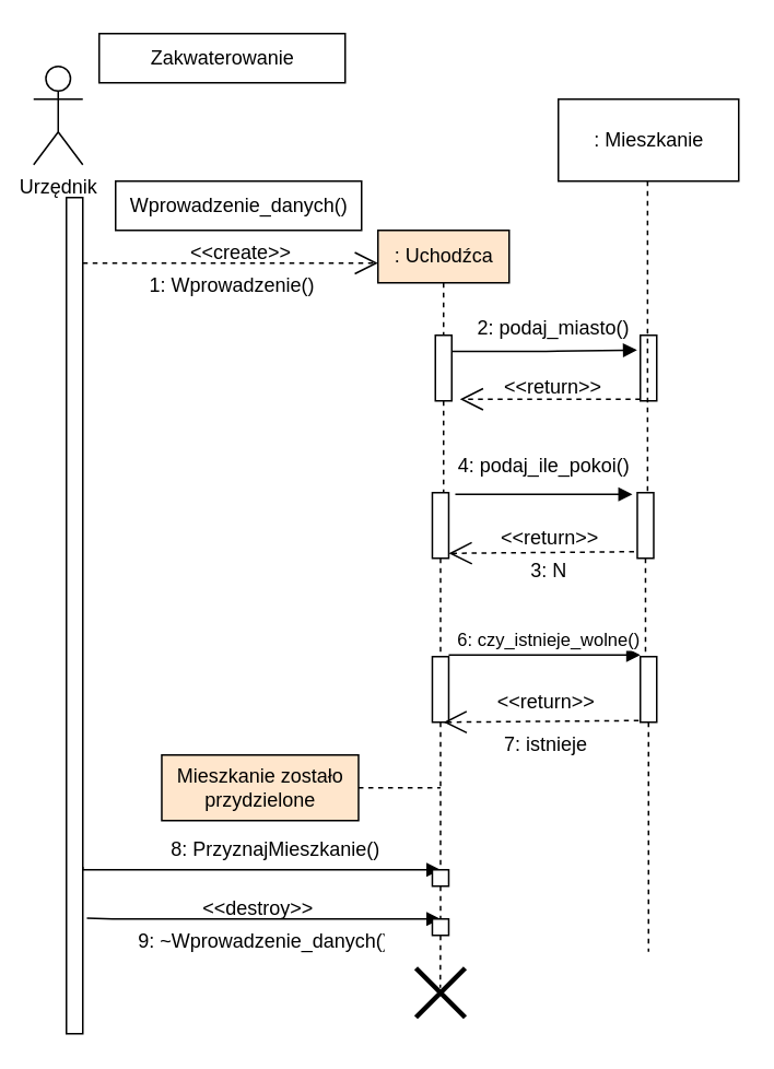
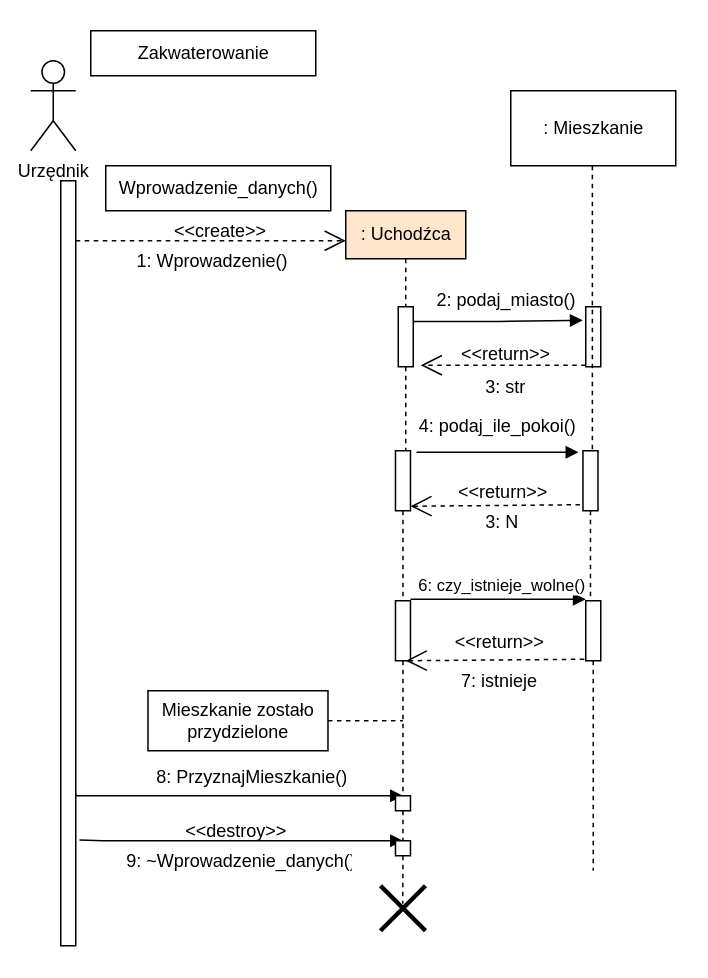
  <mxCell id="0" />
  <mxCell id="1" parent="0" />
  <mxCell id="2" value="" style="html=1;points=[];perimeter=orthogonalPerimeter;" parent="1" vertex="1"><mxGeometry x="40" y="120" width="10" height="510" as="geometry" /></mxCell>
  <mxCell id="3" value="Urzędnik" style="shape=umlActor;verticalLabelPosition=bottom;verticalAlign=top;html=1;" parent="1" vertex="1"><mxGeometry x="20" width="30" height="60" as="geometry" y="40" /></mxCell>
  <mxCell id="4" value="" style="endArrow=open;endSize=12;dashed=1;html=1;rounded=0;" parent="1" source="2" edge="1"><mxGeometry width="160" relative="1" as="geometry"><mxPoint x="130" y="150" as="sourcePoint" /><mxPoint x="230" y="160" as="targetPoint" /><Array as="points" /></mxGeometry></mxCell>
  <mxCell id="5" value="Zakwaterowanie" style="html=1;" parent="1" vertex="1"><mxGeometry x="60" y="20" width="150" height="30" as="geometry" /></mxCell>
  <mxCell id="6" value="Wprowadzenie_danych()" style="html=1;" parent="1" vertex="1"><mxGeometry x="70" y="110" width="150" height="30" as="geometry" /></mxCell>
  <mxCell id="7" value="&lt;&lt;create&gt;&gt;" style="text;strokeColor=none;fillColor=none;align=left;verticalAlign=top;spacingLeft=4;spacingRight=4;overflow=hidden;rotatable=0;points=[[0,0.5],[1,0.5]];portConstraint=eastwest;" parent="1" vertex="1"><mxGeometry x="110" y="140" width="100" height="26" as="geometry" /></mxCell>
  <mxCell id="8" value=": Uchodźca" style="html=1;fillColor=#ffe6cc;" parent="1" vertex="1"><mxGeometry x="230" y="140" width="80" height="32" as="geometry" /></mxCell>
  <mxCell id="9" value="" style="shape=umlDestroy;whiteSpace=wrap;html=1;strokeWidth=3;" parent="1" vertex="1"><mxGeometry x="253.15" y="590" width="30" height="30" as="geometry" /></mxCell>
  <mxCell id="10" value="" style="endArrow=none;dashed=1;endFill=0;endSize=12;html=1;rounded=0;exitX=0.5;exitY=1;exitDx=0;exitDy=0;startArrow=none;entryX=0.495;entryY=0.4;entryDx=0;entryDy=0;entryPerimeter=0;" parent="1" source="37" target="9" edge="1"><mxGeometry width="160" relative="1" as="geometry"><mxPoint x="108.15" y="360" as="sourcePoint" /><mxPoint x="268.15" y="360" as="targetPoint" /></mxGeometry></mxCell>
  <mxCell id="11" value="" style="html=1;points=[];perimeter=orthogonalPerimeter;" parent="1" vertex="1"><mxGeometry x="265" y="204" width="10" height="40" as="geometry" /></mxCell>
  <mxCell id="12" value="" style="endArrow=none;dashed=1;endFill=0;endSize=12;html=1;rounded=0;exitX=0.5;exitY=1;exitDx=0;exitDy=0;" parent="1" source="8" target="11" edge="1"><mxGeometry width="160" relative="1" as="geometry"><mxPoint x="270" y="172" as="sourcePoint" /><mxPoint x="270" y="510" as="targetPoint" /></mxGeometry></mxCell>
  <mxCell id="13" value="" style="endArrow=block;endFill=1;html=1;edgeStyle=orthogonalEdgeStyle;align=left;verticalAlign=top;rounded=0;exitX=0.986;exitY=0.244;exitDx=0;exitDy=0;exitPerimeter=0;entryX=-0.2;entryY=0.225;entryDx=0;entryDy=0;entryPerimeter=0;" parent="1" source="11" edge="1" target="15"><mxGeometry x="-1" relative="1" as="geometry"><mxPoint x="330" y="280" as="sourcePoint" /><mxPoint x="390" y="240" as="targetPoint" /></mxGeometry></mxCell>
  <mxCell id="14" value="2: podaj_miasto()" style="text;strokeColor=none;fillColor=none;align=left;verticalAlign=top;spacingLeft=4;spacingRight=4;overflow=hidden;rotatable=0;points=[[0,0.5],[1,0.5]];portConstraint=eastwest;" parent="1" vertex="1"><mxGeometry x="285" y="186" width="105" height="26" as="geometry" /></mxCell>
  <mxCell id="15" value="" style="html=1;points=[];perimeter=orthogonalPerimeter;" parent="1" vertex="1"><mxGeometry x="390" y="204" width="10" height="40" as="geometry" /></mxCell>
  <mxCell id="16" value="" style="endArrow=none;dashed=1;endFill=0;endSize=12;html=1;rounded=0;exitX=0.5;exitY=1;exitDx=0;exitDy=0;startArrow=none;" parent="1" source="44" edge="1"><mxGeometry width="160" relative="1" as="geometry"><mxPoint x="394.41" y="110" as="sourcePoint" /><mxPoint x="395" y="580" as="targetPoint" /></mxGeometry></mxCell>
  <mxCell id="17" value="1: Wprowadzenie()" style="text;strokeColor=none;fillColor=none;align=left;verticalAlign=top;spacingLeft=4;spacingRight=4;overflow=hidden;rotatable=0;points=[[0,0.5],[1,0.5]];portConstraint=eastwest;" parent="1" vertex="1"><mxGeometry x="85" y="160" width="115" height="26" as="geometry" /></mxCell>
  <mxCell id="18" value="" style="endArrow=open;endSize=12;dashed=1;html=1;rounded=0;" parent="1" edge="1"><mxGeometry width="160" relative="1" as="geometry"><mxPoint x="390" y="243" as="sourcePoint" /><mxPoint x="280" y="243" as="targetPoint" /><Array as="points"><mxPoint x="360" y="243" /></Array></mxGeometry></mxCell>
  <mxCell id="19" value="&lt;&lt;return&gt;&gt;" style="text;strokeColor=none;fillColor=none;align=left;verticalAlign=top;spacingLeft=4;spacingRight=4;overflow=hidden;rotatable=0;points=[[0,0.5],[1,0.5]];portConstraint=eastwest;" parent="1" vertex="1"><mxGeometry x="301.25" y="222" width="72.5" height="22" as="geometry" /></mxCell>
+ <mxCell id="20" value="3: str" style="text;strokeColor=none;fillColor=none;align=left;verticalAlign=top;spacingLeft=4;spacingRight=4;overflow=hidden;rotatable=0;points=[[0,0.5],[1,0.5]];portConstraint=eastwest;" parent="1" vertex="1"><mxGeometry x="317.5" y="244" width="40" height="26" as="geometry" /></mxCell>
  <mxCell id="21" value=": Mieszkanie" style="html=1;" parent="1" vertex="1"><mxGeometry x="340" y="60" width="110" height="50" as="geometry" /></mxCell>
  <mxCell id="22" value="" style="html=1;points=[];perimeter=orthogonalPerimeter;" parent="1" vertex="1"><mxGeometry x="263.15" y="300" width="10" height="40" as="geometry" /></mxCell>
  <mxCell id="23" value="" style="endArrow=none;dashed=1;endFill=0;endSize=12;html=1;rounded=0;exitX=0.5;exitY=1;exitDx=0;exitDy=0;startArrow=none;" parent="1" source="11" target="22" edge="1"><mxGeometry width="160" relative="1" as="geometry"><mxPoint x="270" y="270" as="sourcePoint" /><mxPoint x="270" y="510" as="targetPoint" /></mxGeometry></mxCell>
  <mxCell id="24" value="" style="html=1;points=[];perimeter=orthogonalPerimeter;" parent="1" vertex="1"><mxGeometry x="388.15" y="300" width="10" height="40" as="geometry" /></mxCell>
  <mxCell id="25" value="" style="endArrow=none;dashed=1;endFill=0;endSize=12;html=1;rounded=0;exitX=0.5;exitY=1;exitDx=0;exitDy=0;startArrow=none;" parent="1" target="24" edge="1"><mxGeometry width="160" relative="1" as="geometry"><mxPoint x="394.41" y="110" as="sourcePoint" /><mxPoint x="390" y="560" as="targetPoint" /></mxGeometry></mxCell>
  <mxCell id="26" value="" style="endArrow=open;endSize=12;dashed=1;html=1;rounded=0;entryX=1;entryY=0.925;entryDx=0;entryDy=0;entryPerimeter=0;exitX=-0.2;exitY=0.9;exitDx=0;exitDy=0;exitPerimeter=0;" parent="1" edge="1" target="22" source="24"><mxGeometry width="160" relative="1" as="geometry"><mxPoint x="383.15" y="372.82" as="sourcePoint" /><mxPoint x="273.15" y="372.82" as="targetPoint" /><Array as="points" /></mxGeometry></mxCell>
  <mxCell id="27" value="4: podaj_ile_pokoi()" style="text;strokeColor=none;fillColor=none;align=left;verticalAlign=top;spacingLeft=4;spacingRight=4;overflow=hidden;rotatable=0;points=[[0,0.5],[1,0.5]];portConstraint=eastwest;" parent="1" vertex="1"><mxGeometry x="273.15" y="270" width="125" height="26" as="geometry" /></mxCell>
  <mxCell id="28" value="" style="endArrow=none;endSize=12;html=1;rounded=0;endFill=0;startArrow=block;startFill=1;entryX=0.032;entryY=1.038;entryDx=0;entryDy=0;entryPerimeter=0;" parent="1" edge="1"><mxGeometry width="160" relative="1" as="geometry"><mxPoint x="385.15" y="301" as="sourcePoint" /><mxPoint x="277.15" y="300.988" as="targetPoint" /><Array as="points" /></mxGeometry></mxCell>
  <mxCell id="29" value="&lt;&lt;return&gt;&gt;" style="text;strokeColor=none;fillColor=none;align=left;verticalAlign=top;spacingLeft=4;spacingRight=4;overflow=hidden;rotatable=0;points=[[0,0.5],[1,0.5]];portConstraint=eastwest;" parent="1" vertex="1"><mxGeometry x="299.4" y="314" width="72.5" height="26" as="geometry" /></mxCell>
  <mxCell id="30" value="3: N" style="text;strokeColor=none;fillColor=none;align=left;verticalAlign=top;spacingLeft=4;spacingRight=4;overflow=hidden;rotatable=0;points=[[0,0.5],[1,0.5]];portConstraint=eastwest;" parent="1" vertex="1"><mxGeometry x="317.5" y="334" width="31.85" height="26" as="geometry" /></mxCell>
- <mxCell id="31" value="Mieszkanie zostało&lt;br&gt;przydzielone" style="html=1;fillColor=#ffe6cc;" parent="1" vertex="1"><mxGeometry x="98.15" y="460" width="120" height="40" as="geometry" /></mxCell>
+ <mxCell id="31" value="Mieszkanie zostało&lt;br&gt;przydzielone" style="html=1;" parent="1" vertex="1"><mxGeometry x="98.15" y="460" width="120" height="40" as="geometry" /></mxCell>
  <mxCell id="32" value="" style="endArrow=none;dashed=1;endFill=0;endSize=12;html=1;rounded=0;exitX=1;exitY=0.5;exitDx=0;exitDy=0;startArrow=none;" parent="1" edge="1"><mxGeometry width="160" relative="1" as="geometry"><mxPoint x="218.15" y="480" as="sourcePoint" /><mxPoint x="268.15" y="480" as="targetPoint" /></mxGeometry></mxCell>
  <mxCell id="33" style="edgeStyle=orthogonalEdgeStyle;rounded=0;orthogonalLoop=1;jettySize=auto;html=1;startArrow=block;startFill=1;endArrow=none;endFill=0;entryX=1.185;entryY=0.746;entryDx=0;entryDy=0;entryPerimeter=0;" parent="1" edge="1"><mxGeometry relative="1" as="geometry"><mxPoint x="268.15" y="530" as="sourcePoint" /><mxPoint x="50" y="528.24" as="targetPoint" /><Array as="points"><mxPoint x="50.15" y="530" /></Array></mxGeometry></mxCell>
  <mxCell id="34" value="" style="html=1;points=[];perimeter=orthogonalPerimeter;" parent="1" vertex="1"><mxGeometry x="263.15" y="530" width="10" height="10" as="geometry" /></mxCell>
  <mxCell id="35" value="" style="endArrow=none;dashed=1;endFill=0;endSize=12;html=1;rounded=0;exitX=0.5;exitY=1;exitDx=0;exitDy=0;startArrow=none;" parent="1" source="42" target="34" edge="1"><mxGeometry width="160" relative="1" as="geometry"><mxPoint x="270" y="360" as="sourcePoint" /><mxPoint x="270" y="510" as="targetPoint" /></mxGeometry></mxCell>
  <mxCell id="36" style="edgeStyle=orthogonalEdgeStyle;rounded=0;orthogonalLoop=1;jettySize=auto;html=1;startArrow=block;startFill=1;endArrow=none;endFill=0;entryX=1.433;entryY=0.817;entryDx=0;entryDy=0;entryPerimeter=0;" parent="1" edge="1"><mxGeometry relative="1" as="geometry"><mxPoint x="268.15" y="560" as="sourcePoint" /><mxPoint x="52.48" y="559.48" as="targetPoint" /><Array as="points"><mxPoint x="68.15" y="560" /></Array></mxGeometry></mxCell>
  <mxCell id="37" value="" style="html=1;points=[];perimeter=orthogonalPerimeter;" parent="1" vertex="1"><mxGeometry x="263.15" y="560" width="10" height="10" as="geometry" /></mxCell>
  <mxCell id="38" value="" style="endArrow=none;dashed=1;endFill=0;endSize=12;html=1;rounded=0;exitX=0.5;exitY=1;exitDx=0;exitDy=0;startArrow=none;" parent="1" source="34" target="37" edge="1"><mxGeometry width="160" relative="1" as="geometry"><mxPoint x="268.15" y="520" as="sourcePoint" /><mxPoint x="268.15" y="590" as="targetPoint" /></mxGeometry></mxCell>
  <mxCell id="39" value="8: PrzyznajMieszkanie()&#10;" style="text;strokeColor=none;fillColor=none;align=left;verticalAlign=top;spacingLeft=4;spacingRight=4;overflow=hidden;rotatable=0;points=[[0,0.5],[1,0.5]];portConstraint=eastwest;" parent="1" vertex="1"><mxGeometry x="98.15" y="504" width="150.62" height="26" as="geometry" /></mxCell>
  <mxCell id="40" value="9: ~Wprowadzenie_danych()" style="text;strokeColor=none;fillColor=none;align=left;verticalAlign=top;spacingLeft=4;spacingRight=4;overflow=hidden;rotatable=0;points=[[0,0.5],[1,0.5]];portConstraint=eastwest;" parent="1" vertex="1"><mxGeometry x="78.15" y="560" width="160" height="26" as="geometry" /></mxCell>
  <mxCell id="41" value="&lt;&lt;destroy&gt;&gt;" style="text;strokeColor=none;fillColor=none;align=left;verticalAlign=top;spacingLeft=4;spacingRight=4;overflow=hidden;rotatable=0;points=[[0,0.5],[1,0.5]];portConstraint=eastwest;" parent="1" vertex="1"><mxGeometry x="117.53" y="540" width="90.62" height="26" as="geometry" /></mxCell>
  <mxCell id="42" value="" style="html=1;points=[];perimeter=orthogonalPerimeter;" vertex="1" parent="1"><mxGeometry x="263.15" y="400" width="10" height="40" as="geometry" /></mxCell>
  <mxCell id="43" value="" style="endArrow=none;dashed=1;endFill=0;endSize=12;html=1;rounded=0;exitX=0.5;exitY=1;exitDx=0;exitDy=0;startArrow=none;" edge="1" parent="1" source="22" target="42"><mxGeometry width="160" relative="1" as="geometry"><mxPoint x="270" y="326" as="sourcePoint" /><mxPoint x="270" y="450" as="targetPoint" /></mxGeometry></mxCell>
  <mxCell id="44" value="" style="html=1;points=[];perimeter=orthogonalPerimeter;" vertex="1" parent="1"><mxGeometry x="390" y="400" width="10" height="40" as="geometry" /></mxCell>
  <mxCell id="45" value="" style="endArrow=none;dashed=1;endFill=0;endSize=12;html=1;rounded=0;exitX=0.5;exitY=1;exitDx=0;exitDy=0;startArrow=none;" edge="1" parent="1" source="24" target="44"><mxGeometry width="160" relative="1" as="geometry"><mxPoint x="395" y="326" as="sourcePoint" /><mxPoint x="395" y="580" as="targetPoint" /></mxGeometry></mxCell>
  <mxCell id="46" value="" style="endArrow=none;endSize=12;html=1;rounded=0;endFill=0;startArrow=block;startFill=1;entryX=0.032;entryY=1.038;entryDx=0;entryDy=0;entryPerimeter=0;" edge="1" parent="1"><mxGeometry width="160" relative="1" as="geometry"><mxPoint x="390" y="399" as="sourcePoint" /><mxPoint x="273.15" y="398.998" as="targetPoint" /><Array as="points" /></mxGeometry></mxCell>
  <mxCell id="47" value="6: czy_istnieje_wolne()" style="edgeLabel;html=1;align=center;verticalAlign=middle;resizable=0;points=[];" vertex="1" connectable="0" parent="46"><mxGeometry x="0.301" relative="1" as="geometry"><mxPoint x="19" y="-9" as="offset" /></mxGeometry></mxCell>
  <mxCell id="48" value="" style="endArrow=open;endSize=12;dashed=1;html=1;rounded=0;exitX=-0.2;exitY=0.9;exitDx=0;exitDy=0;exitPerimeter=0;" edge="1" parent="1"><mxGeometry width="160" relative="1" as="geometry"><mxPoint x="389" y="439" as="sourcePoint" /><mxPoint x="270" y="440" as="targetPoint" /><Array as="points" /></mxGeometry></mxCell>
  <mxCell id="49" value="&lt;&lt;return&gt;&gt;" style="text;strokeColor=none;fillColor=none;align=left;verticalAlign=top;spacingLeft=4;spacingRight=4;overflow=hidden;rotatable=0;points=[[0,0.5],[1,0.5]];portConstraint=eastwest;" vertex="1" parent="1"><mxGeometry x="297.17" y="414" width="72.5" height="26" as="geometry" /></mxCell>
  <mxCell id="50" value="7: istnieje" style="text;strokeColor=none;fillColor=none;align=left;verticalAlign=top;spacingLeft=4;spacingRight=4;overflow=hidden;rotatable=0;points=[[0,0.5],[1,0.5]];portConstraint=eastwest;" vertex="1" parent="1"><mxGeometry x="301.25" y="440" width="62" height="26" as="geometry" /></mxCell>
